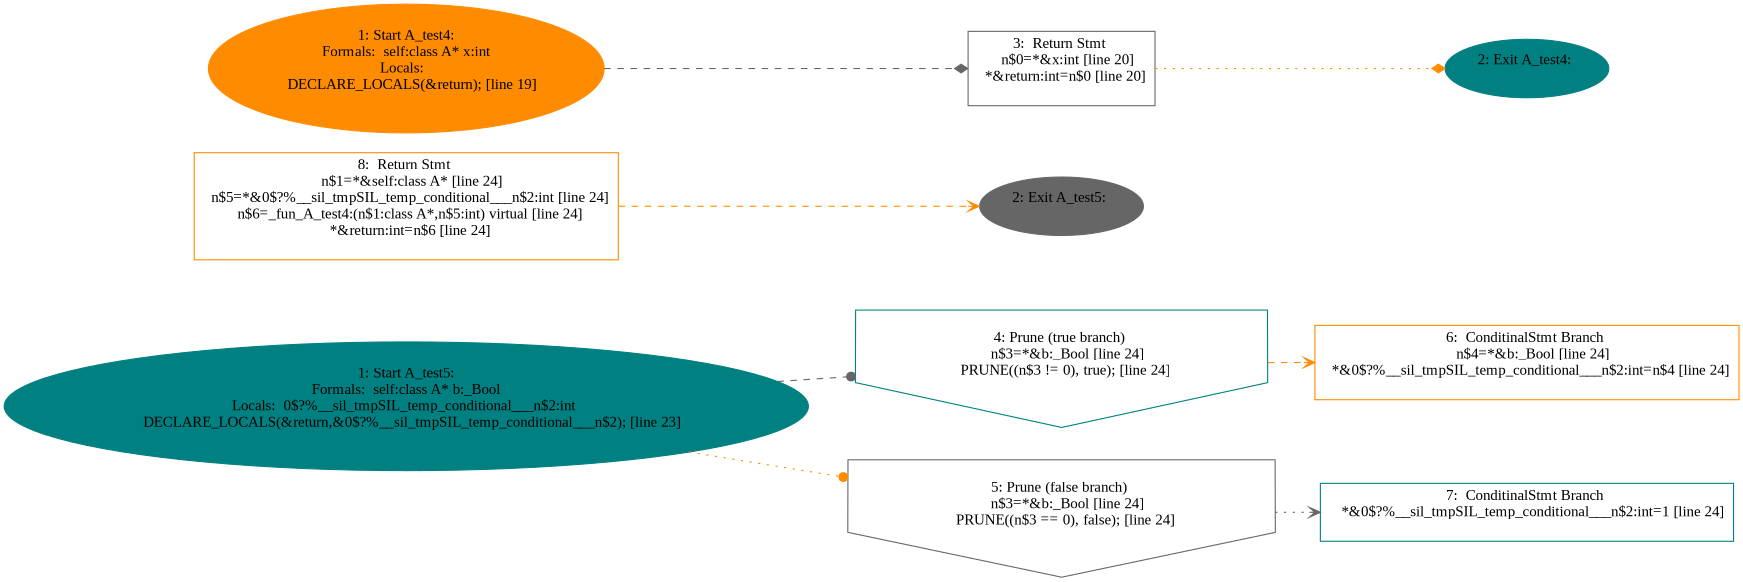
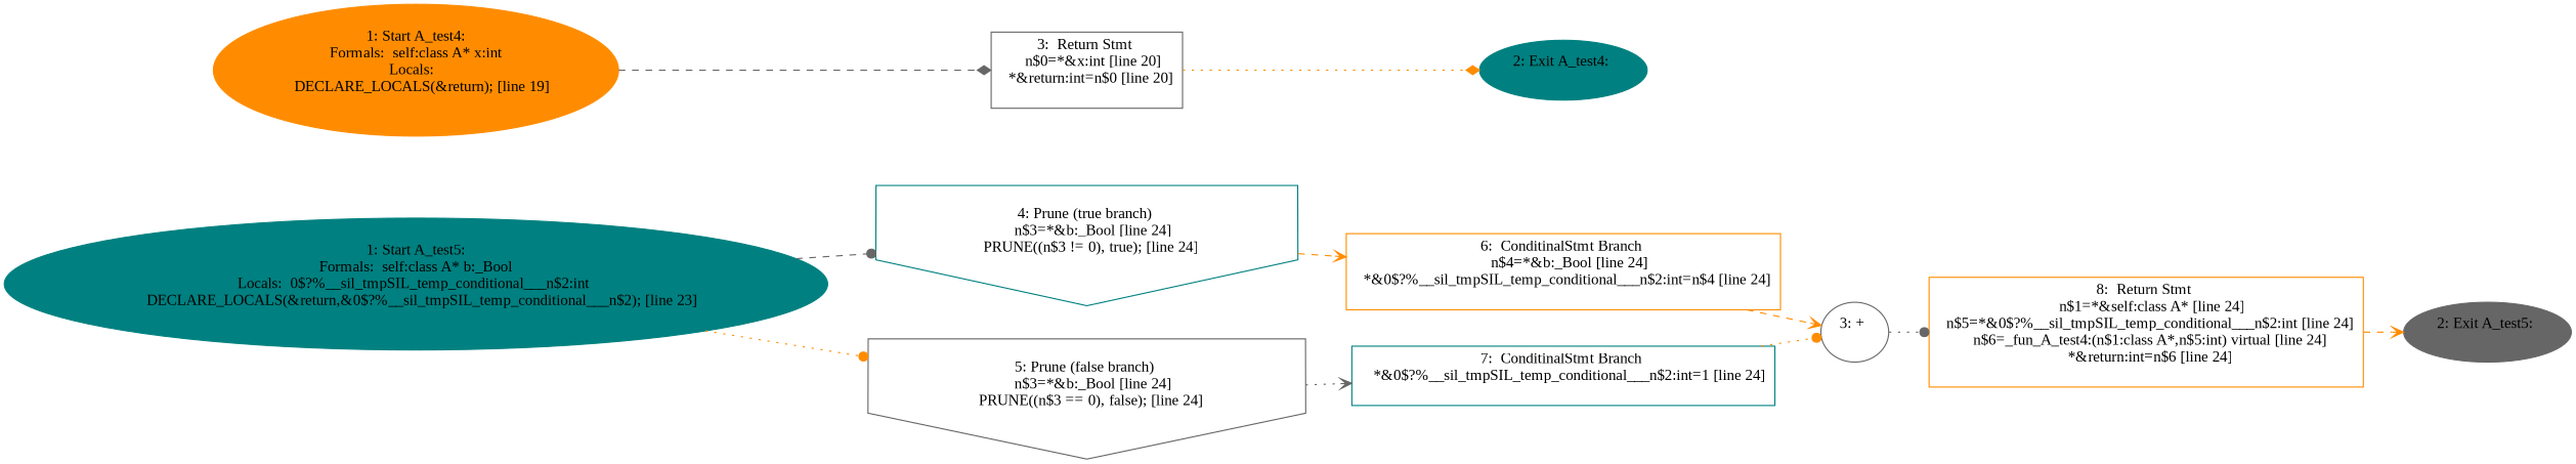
  digraph {
    rankdir=LR
    fontname="Liberation Serif"
    node [color=teal fontname="Liberation Serif"]
    edge [color=darkorange style=dashed arrowhead=dot fontname="Liberation Serif"]
    n1 [label="1: Start A_test5:\nFormals:  self:class A* b:_Bool\nLocals:  0$?%__sil_tmpSIL_temp_conditional___n$2:int \n   DECLARE_LOCALS(&return,&0$?%__sil_tmpSIL_temp_conditional___n$2); [line 23]\n " style=filled]
    n2 [label="4: Prune (true branch) \n   n$3=*&b:_Bool [line 24]\n  PRUNE((n$3 != 0), true); [line 24]\n " shape=invhouse]
    n3 [label="5: Prune (false branch) \n   n$3=*&b:_Bool [line 24]\n  PRUNE((n$3 == 0), false); [line 24]\n " shape=invhouse color=gray40]
    n4 [label="6:  ConditinalStmt Branch \n   n$4=*&b:_Bool [line 24]\n  *&0$?%__sil_tmpSIL_temp_conditional___n$2:int=n$4 [line 24]\n " shape=box color=darkorange]
    n5 [label="7:  ConditinalStmt Branch \n   *&0$?%__sil_tmpSIL_temp_conditional___n$2:int=1 [line 24]\n " shape=box]
    n6 [color=gray40 label="2: Exit A_test5: \n  " style=filled]
+   n7 [label="3: + \n  " color=gray40]
    n8 [label="8:  Return Stmt \n   n$1=*&self:class A* [line 24]\n  n$5=*&0$?%__sil_tmpSIL_temp_conditional___n$2:int [line 24]\n  n$6=_fun_A_test4:(n$1:class A*,n$5:int) virtual [line 24]\n  *&return:int=n$6 [line 24]\n " shape=box color=darkorange]
    n9 [color=darkorange label="1: Start A_test4:\nFormals:  self:class A* x:int\nLocals:  \n   DECLARE_LOCALS(&return); [line 19]\n " style=filled]
    n10 [label="3:  Return Stmt \n   n$0=*&x:int [line 20]\n  *&return:int=n$0 [line 20]\n " shape=box color=gray40]
    n11 [label="2: Exit A_test4: \n  " style=filled]
    n1 -> n2 [color=gray40]
    n1 -> n3 [style=dotted]
    n2 -> n4 [arrowhead=vee]
    n3 -> n5 [color=gray40 style=dotted arrowhead=vee]
+   n4 -> n7 [arrowhead=vee]
+   n5 -> n7 [style=dotted]
+   n7 -> n8 [color=gray40 style=dotted]
    n8 -> n6 [arrowhead=vee]
    n9 -> n10 [color=gray40 arrowhead=diamond]
    n10 -> n11 [style=dotted arrowhead=diamond]
  }
